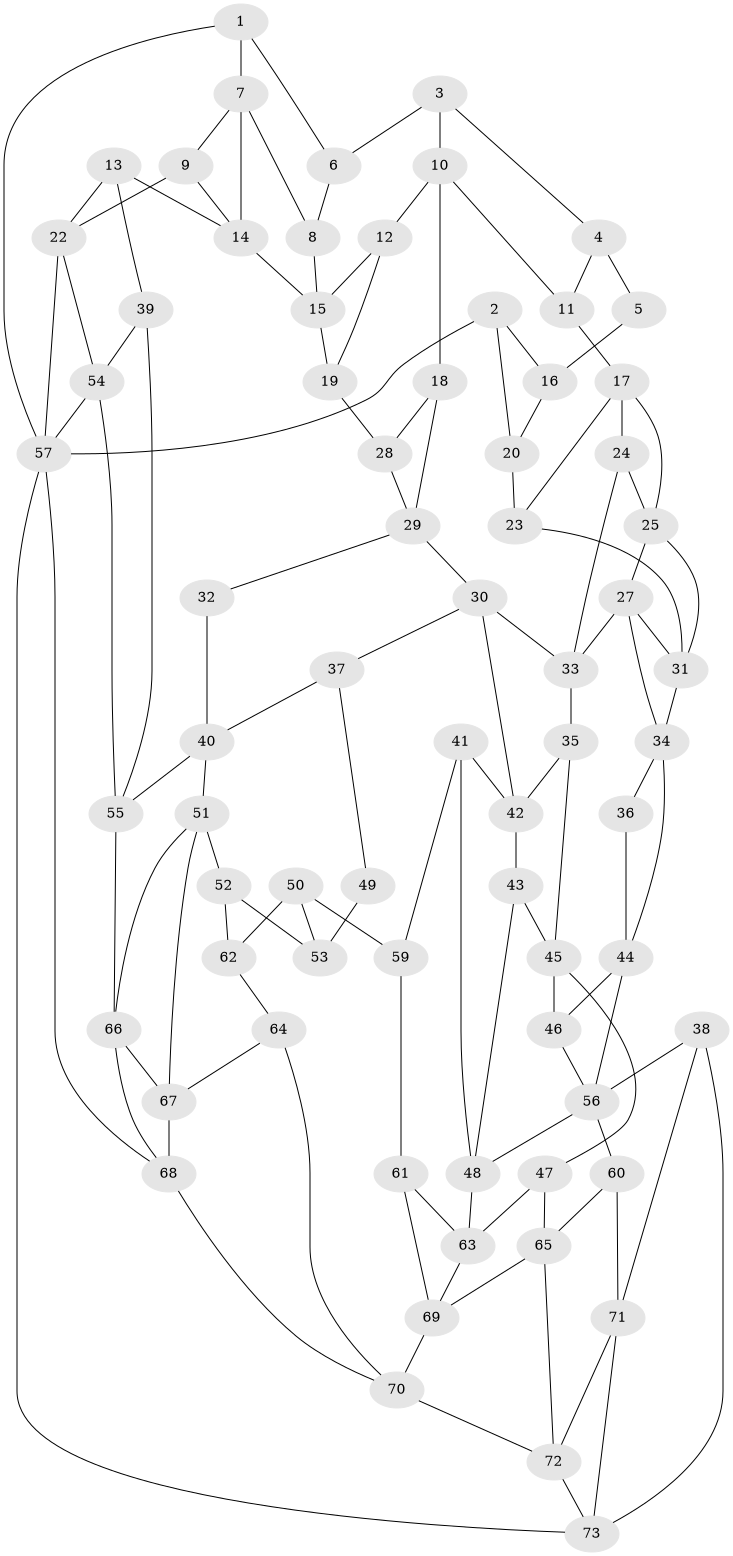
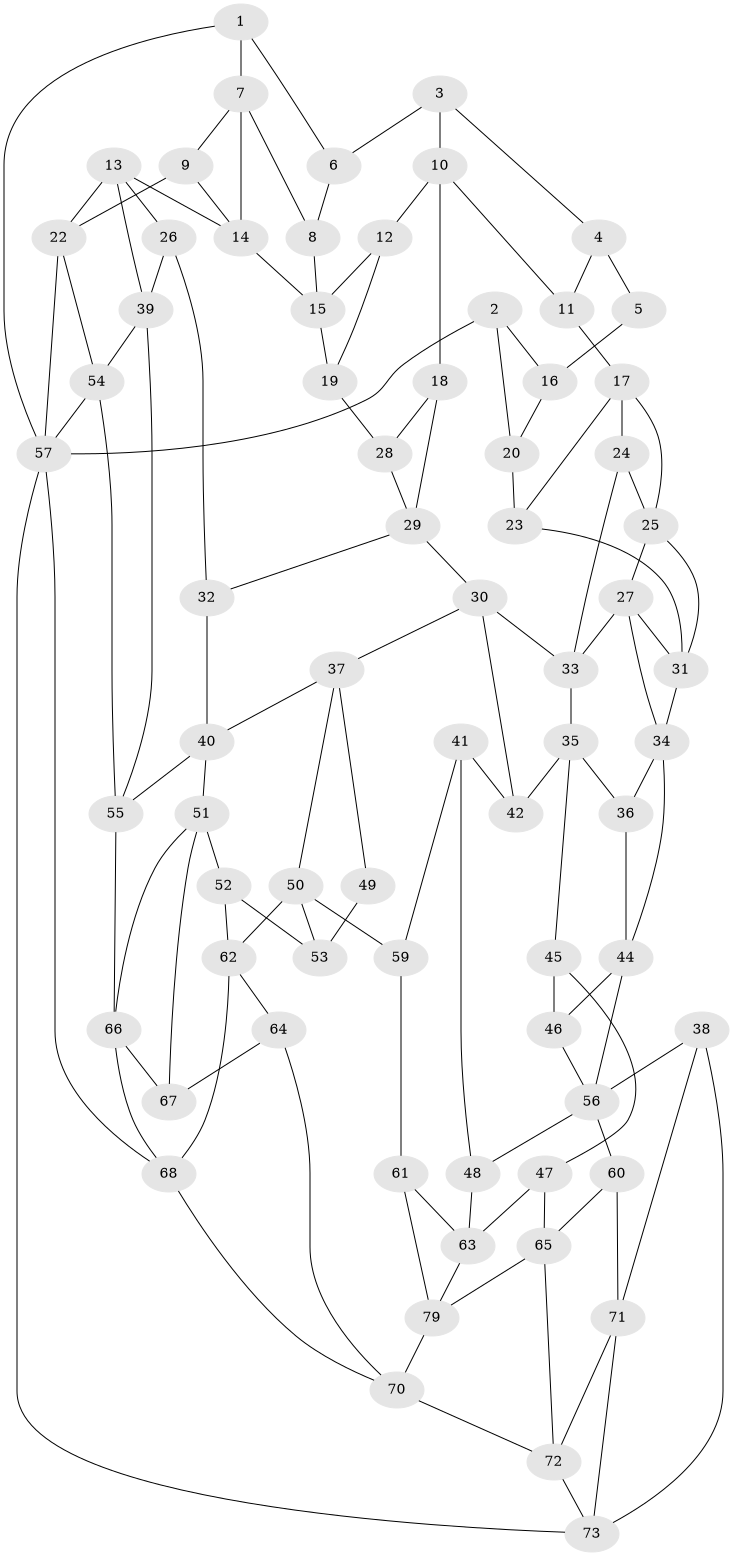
  graph {
    node [color=gray90 style=filled]
    edge [weight=1.0]
    1
    6
    7
    57
    8
    9
    14
    73
    68
    2
    16
    20
    23
    3
    4
    10
    5
    11
    12
    18
    17
    15
    22
    19
    54
    28
    29
    24
    25
    13
+   26
    39
    32
    55
    31
    33
    27
    30
    34
    35
    40
    36
    44
    37
    42
    49
    50
-   43
    51
    45
    56
    46
    47
    53
    59
    62
    38
    71
    48
    60
    72
    66
    52
    67
    41
    63
    61
    65
-   69
+   69 [label=79]
    64
    70
    1 -- 6
    1 -- 7
    1 -- 57
    6 -- 8
    7 -- 8
    7 -- 9
    7 -- 14
    57 -- 73
    57 -- 68
    8 -- 15
    9 -- 14
    9 -- 22
    14 -- 15
    68 -- 70
    2 -- 57
    2 -- 16
    2 -- 20
    16 -- 20
    20 -- 23 [weight=2.0]
    23 -- 31
    3 -- 6
    3 -- 4
    3 -- 10
    4 -- 5 [weight=2.0]
    4 -- 11
    10 -- 11
    10 -- 12
    10 -- 18
    5 -- 16 [weight=2.0]
    11 -- 17
    12 -- 15
    12 -- 19
    18 -- 28
    18 -- 29
    17 -- 23
    17 -- 24
    17 -- 25
    15 -- 19
    22 -- 57
    22 -- 54
    19 -- 28
    54 -- 57
    54 -- 55
    28 -- 29
    29 -- 32
    29 -- 30
    24 -- 25
    24 -- 33
    25 -- 31
    25 -- 27
    13 -- 14
    13 -- 22
+   13 -- 26
    13 -- 39
+   26 -- 39
+   26 -- 32
    39 -- 54
    39 -- 55
    32 -- 40
    55 -- 66
    31 -- 34
    33 -- 35
    27 -- 31
    27 -- 33
    27 -- 34
    30 -- 33
    30 -- 37
    30 -- 42
    34 -- 36
    34 -- 44
+   35 -- 36
    35 -- 42
    35 -- 45
    40 -- 55
    40 -- 51
    36 -- 44
    44 -- 56
    44 -- 46
    37 -- 40
    37 -- 49
-   42 -- 43
+   37 -- 50
    49 -- 53 [weight=2.0]
    50 -- 53
    50 -- 59
    50 -- 62
-   43 -- 45
-   43 -- 48
    51 -- 66
    51 -- 52
    51 -- 67
    45 -- 46
    45 -- 47
    56 -- 48
    56 -- 60
    46 -- 56
    47 -- 63
    47 -- 65
    59 -- 61
    62 -- 64
    38 -- 73
    38 -- 56
    38 -- 71
    71 -- 73
    71 -- 72
    48 -- 63
    60 -- 71
    60 -- 65
    72 -- 73
    66 -- 68
    66 -- 67
    52 -- 53
    52 -- 62
-   67 -- 68
+   62 -- 68
    41 -- 42
    41 -- 59
    41 -- 48
    63 -- 69
    61 -- 63
    61 -- 69
    65 -- 72
    65 -- 69
    69 -- 70
    64 -- 67
    64 -- 70
    70 -- 72
  }
